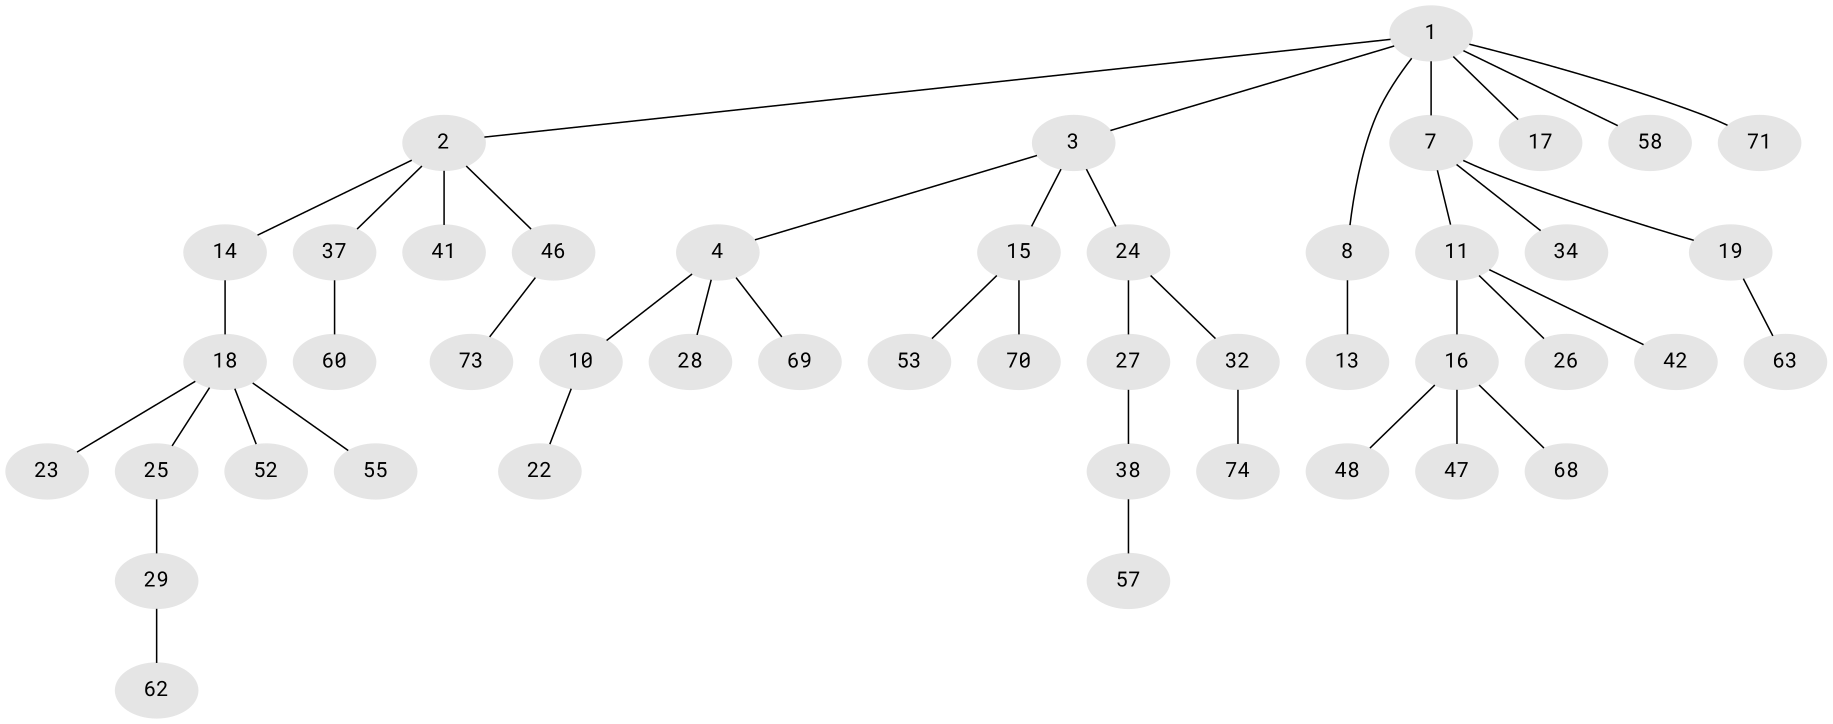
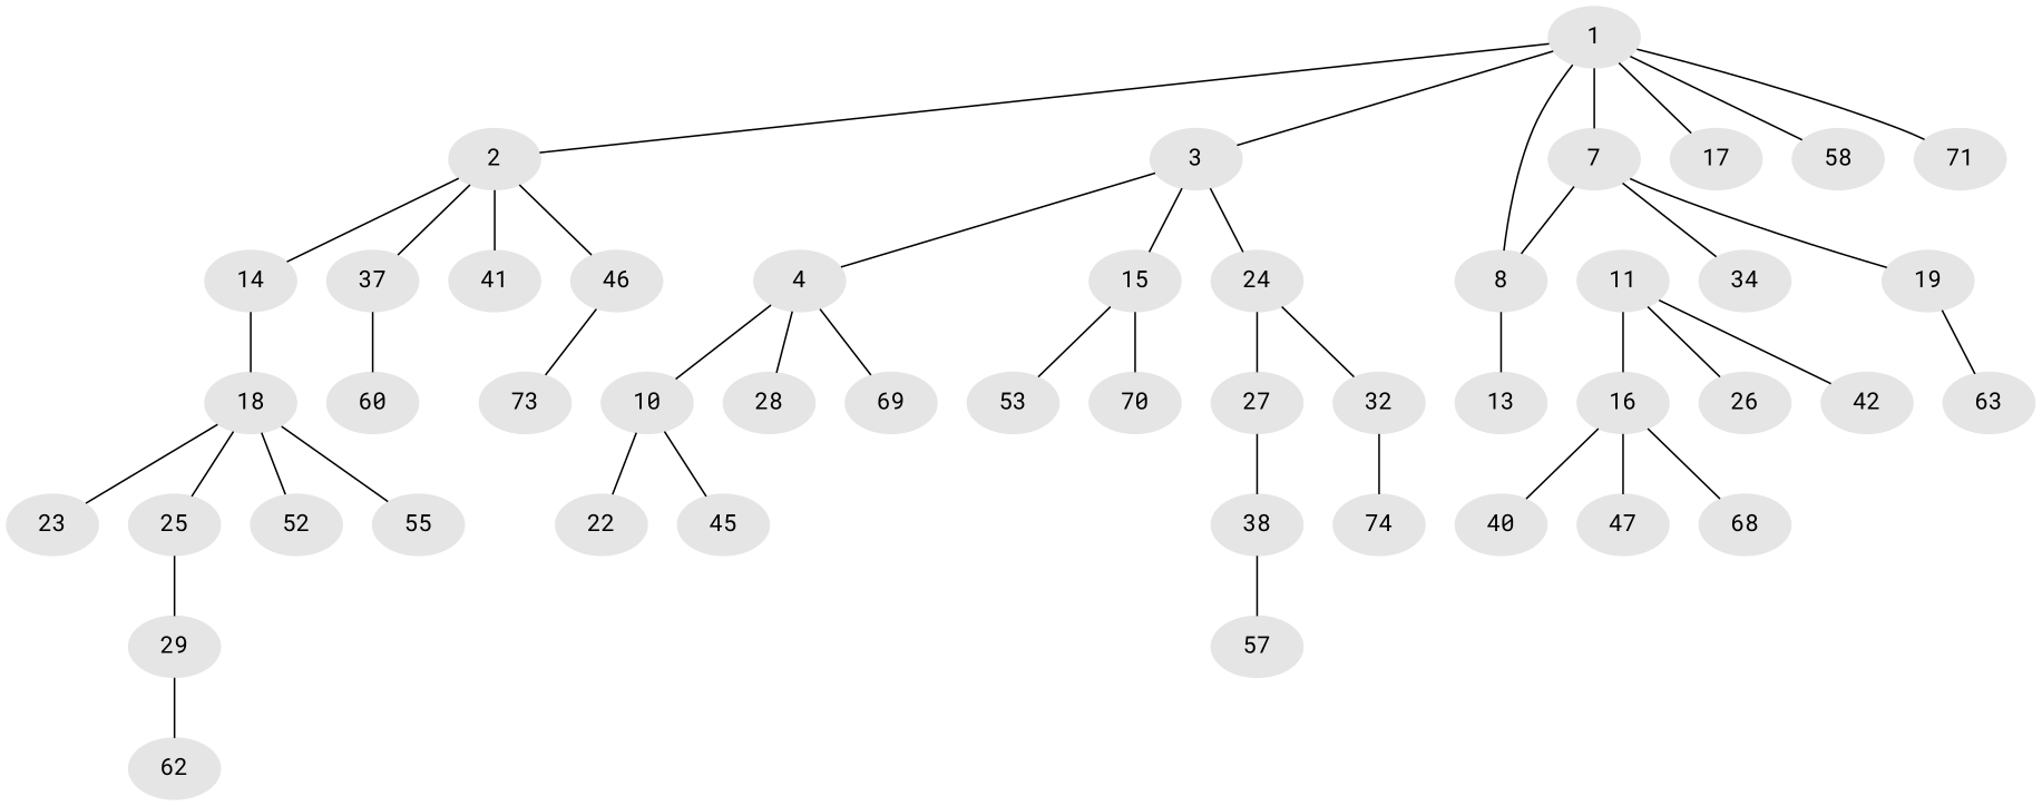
  graph {
    fontname="Roboto Mono"
    node [color=gray90 fontname="Roboto Mono" style=filled]
    edge [fontname="Roboto Mono"]
    1 [super="+6"]
    2 [super="+5"]
    3 [super="+65"]
    7 [super="+9"]
    8 [super="+59"]
    17 [super="+35"]
    58
    71
    14 [super="+33"]
    37
    41 [super="+67"]
    46 [super="+64"]
    4 [super="+51"]
    15 [super="+48"]
    24 [super="+54"]
    11 [super="+20"]
    34
    19
    13 [super="+42"]
    18 [super="+21"]
    60
    73
    10 [super="+12"]
    28 [super="+56"]
    69
    53
    70
    27 [super="+36"]
    32 [super="+49"]
    22
+   45
    16 [super="+30"]
    26 [super="+50"]
    n34 [label=42 super="+61"]
    63
-   40 [super="+66" label=48]
+   40 [super="+66"]
    47
    68
    23
    25
    52
    55
    29 [super="+39"]
    38 [super="+72"]
    74
    62
    57
    1 -- 2
    1 -- 3
    1 -- 7
    1 -- 8
    1 -- 17
    1 -- 58
    1 -- 71
    2 -- 14
    2 -- 37
    2 -- 41
    2 -- 46
    3 -- 4
    3 -- 15
    3 -- 24
-   7 -- 11
+   7 -- 8
    7 -- 34
    7 -- 19
    8 -- 13
    14 -- 18
    37 -- 60
    46 -- 73
    4 -- 10
    4 -- 28
    4 -- 69
    15 -- 53
    15 -- 70
    24 -- 27
    24 -- 32
    11 -- 16
    11 -- 26
    11 -- n34
    19 -- 63
    18 -- 23
    18 -- 25
    18 -- 52
    18 -- 55
    10 -- 22
+   10 -- 45
    27 -- 38
    32 -- 74
    16 -- 40
    16 -- 47
    16 -- 68
    25 -- 29
    29 -- 62
    38 -- 57
  }
